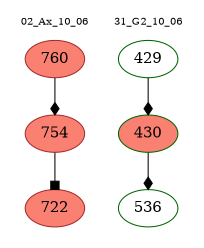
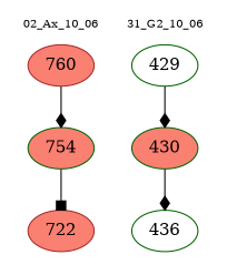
  digraph {
    node [color=brown fillcolor=salmon style=filled]
    edge [arrowhead=diamond color=black]
    n1 [label=760]
-   n2 [label=754]
+   n2 [color=darkgreen label=754]
    n3 [label=722]
    n4 [color=darkgreen fillcolor=white label=429]
    n5 [color=darkgreen label=430]
-   n6 [color=darkgreen fillcolor=white label=536]
+   n6 [color=darkgreen fillcolor=white label=436]
    subgraph cluster_1 {
      color=white
      fontsize=10
      label="02_Ax_10_06"
      n1
      n2
      n3
    }
    subgraph cluster_2 {
      color=white
      fontsize=10
      label="31_G2_10_06"
      n4
      n5
      n6
    }
    n1 -> n2
    n2 -> n3 [arrowhead=box]
    n4 -> n5
    n5 -> n6
  }
